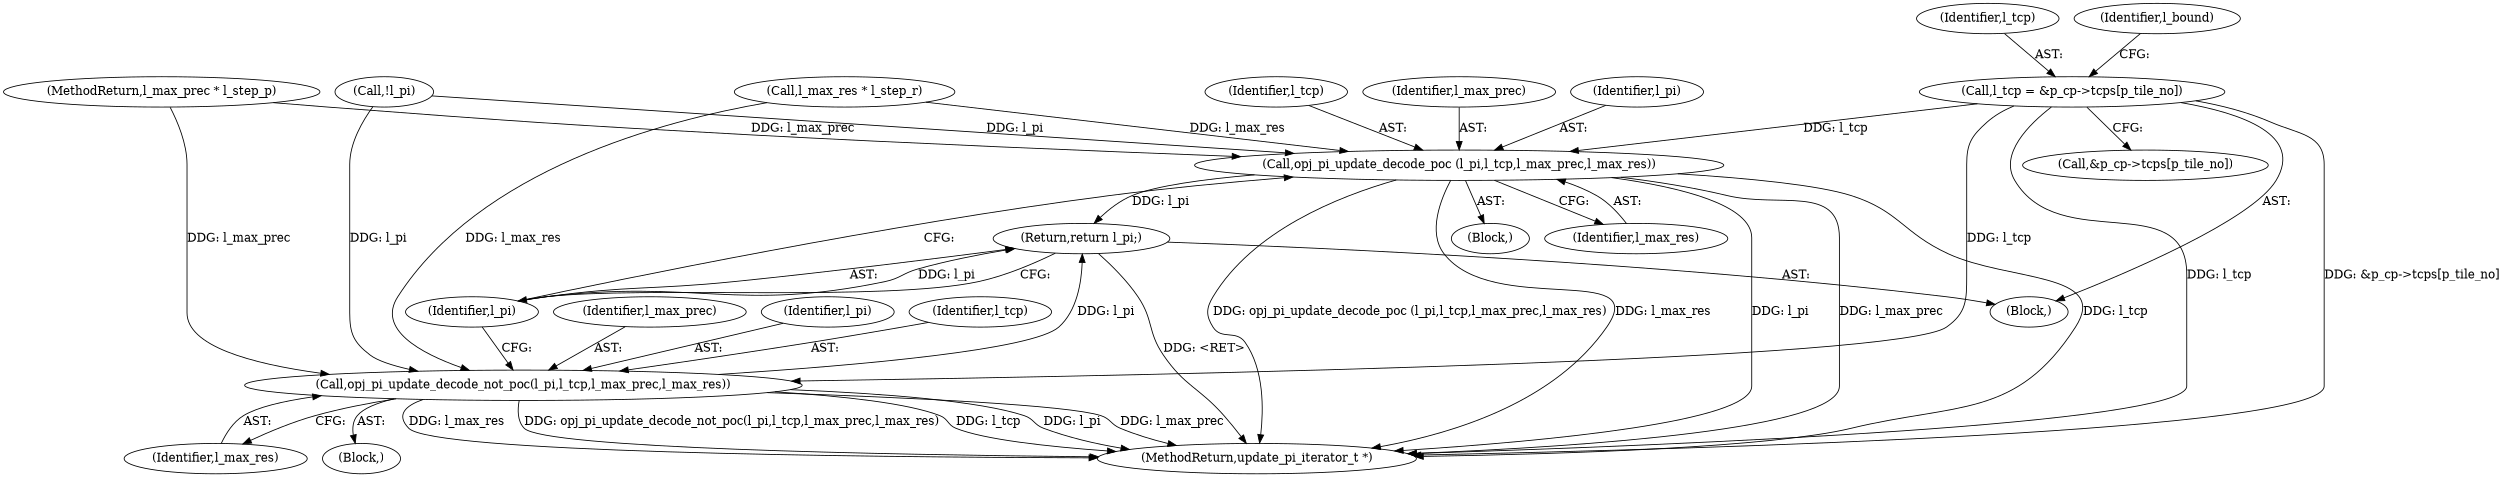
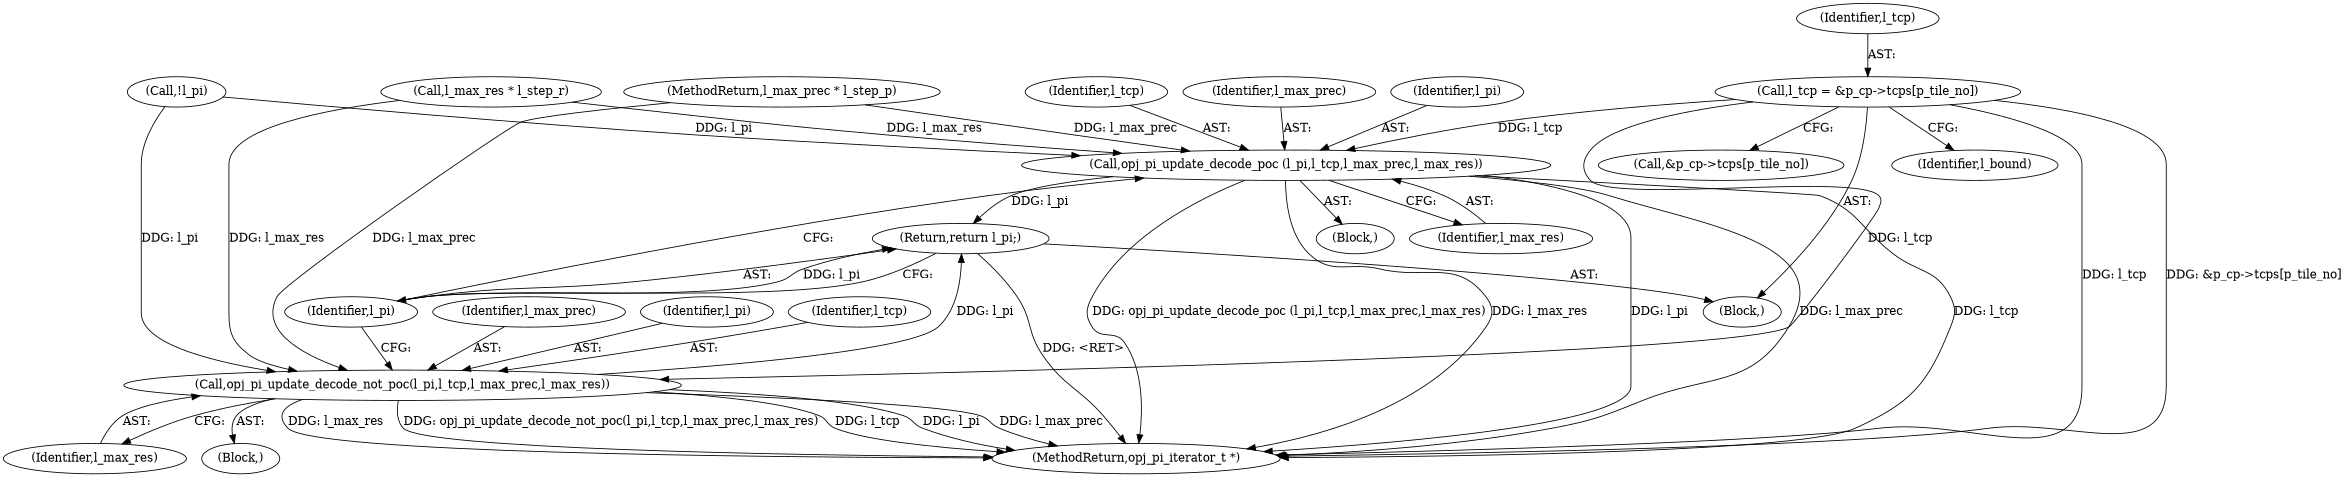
  digraph {
    fontname="DejaVu Serif"
    node [fontname="DejaVu Serif"]
    edge [fontname="DejaVu Serif"]
    n1 [label="(Call,l_tcp = &p_cp->tcps[p_tile_no])"]
    n2 [label="(Call,opj_pi_update_decode_poc (l_pi,l_tcp,l_max_prec,l_max_res))"]
    n3 [label="(Call,opj_pi_update_decode_not_poc(l_pi,l_tcp,l_max_prec,l_max_res))"]
    n4 [label="(Call,&p_cp->tcps[p_tile_no])"]
-   n5 [label="(MethodReturn,update_pi_iterator_t *)"]
+   n5 [label="(MethodReturn,opj_pi_iterator_t *)"]
    n6 [label="(Block,)"]
    n7 [label="(Return,return l_pi;)"]
    n8 [label="(Identifier,l_max_res)"]
    n9 [label="(Block,)"]
    n10 [label="(Identifier,l_max_res)"]
    n11 [label="(Block,)"]
    n12 [label="(Identifier,l_pi)"]
    n13 [label="(Identifier,l_tcp)"]
    n14 [label="(Identifier,l_tcp)"]
    n15 [label="(Identifier,l_tcp)"]
    n16 [label="(Identifier,l_max_prec)"]
    n17 [label="(MethodReturn,l_max_prec * l_step_p)"]
    n18 [label="(Call,!l_pi)"]
    n19 [label="(Identifier,l_bound)"]
    n20 [label="(Identifier,l_max_prec)"]
    n21 [label="(Call,l_max_res * l_step_r)"]
    n22 [label="(Identifier,l_pi)"]
    n23 [label="(Identifier,l_pi)"]
    n1 -> n2 [label="DDG: l_tcp"]
    n1 -> n3 [label="DDG: l_tcp"]
    n1 -> n4 [label="CFG: "]
    n1 -> n5 [label="DDG: l_tcp"]
    n1 -> n5 [label="DDG: &p_cp->tcps[p_tile_no]"]
    n1 -> n6 [label="AST: "]
    n2 -> n5 [label="DDG: opj_pi_update_decode_poc (l_pi,l_tcp,l_max_prec,l_max_res)"]
    n2 -> n5 [label="DDG: l_max_res"]
    n2 -> n5 [label="DDG: l_pi"]
    n2 -> n5 [label="DDG: l_tcp"]
    n2 -> n5 [label="DDG: l_max_prec"]
    n2 -> n7 [label="DDG: l_pi"]
    n2 -> n8 [label="CFG: "]
    n2 -> n9 [label="AST: "]
    n3 -> n5 [label="DDG: l_pi"]
    n3 -> n5 [label="DDG: l_max_prec"]
    n3 -> n5 [label="DDG: l_max_res"]
    n3 -> n5 [label="DDG: opj_pi_update_decode_not_poc(l_pi,l_tcp,l_max_prec,l_max_res)"]
    n3 -> n5 [label="DDG: l_tcp"]
    n3 -> n7 [label="DDG: l_pi"]
    n3 -> n10 [label="CFG: "]
    n3 -> n11 [label="AST: "]
    n7 -> n5 [label="DDG: <RET>"]
    n7 -> n6 [label="AST: "]
    n7 -> n12 [label="CFG: "]
    n8 -> n2 [label="AST: "]
    n10 -> n3 [label="AST: "]
    n12 -> n2 [label="CFG: "]
    n12 -> n3 [label="CFG: "]
    n12 -> n7 [label="AST: "]
    n12 -> n7 [label="DDG: l_pi"]
    n13 -> n1 [label="AST: "]
    n14 -> n3 [label="AST: "]
    n15 -> n2 [label="AST: "]
    n16 -> n2 [label="AST: "]
    n17 -> n2 [label="DDG: l_max_prec"]
    n17 -> n3 [label="DDG: l_max_prec"]
    n18 -> n2 [label="DDG: l_pi"]
    n18 -> n3 [label="DDG: l_pi"]
-   n19 -> n1 [label="CFG: "]
+   n1 -> n19 [label="CFG: "]
    n20 -> n3 [label="AST: "]
    n21 -> n2 [label="DDG: l_max_res"]
    n21 -> n3 [label="DDG: l_max_res"]
    n22 -> n3 [label="AST: "]
    n23 -> n2 [label="AST: "]
  }
